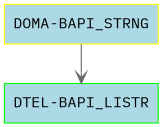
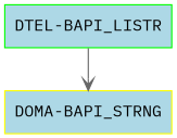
  digraph {
    fontname="IBM Plex Mono"
    node [shape=box style=filled fillcolor=lightblue fontname="IBM Plex Mono"]
    "DTEL-BAPI_LISTR" [color=green]
    "DOMA-BAPI_STRNG" [color=yellow]
-   "DOMA-BAPI_STRNG" -> "DTEL-BAPI_LISTR" [color=gray40 arrowhead=vee fontname="IBM Plex Mono"]
+   "DTEL-BAPI_LISTR" -> "DOMA-BAPI_STRNG" [color=gray40 arrowhead=vee fontname="IBM Plex Mono"]
  }
